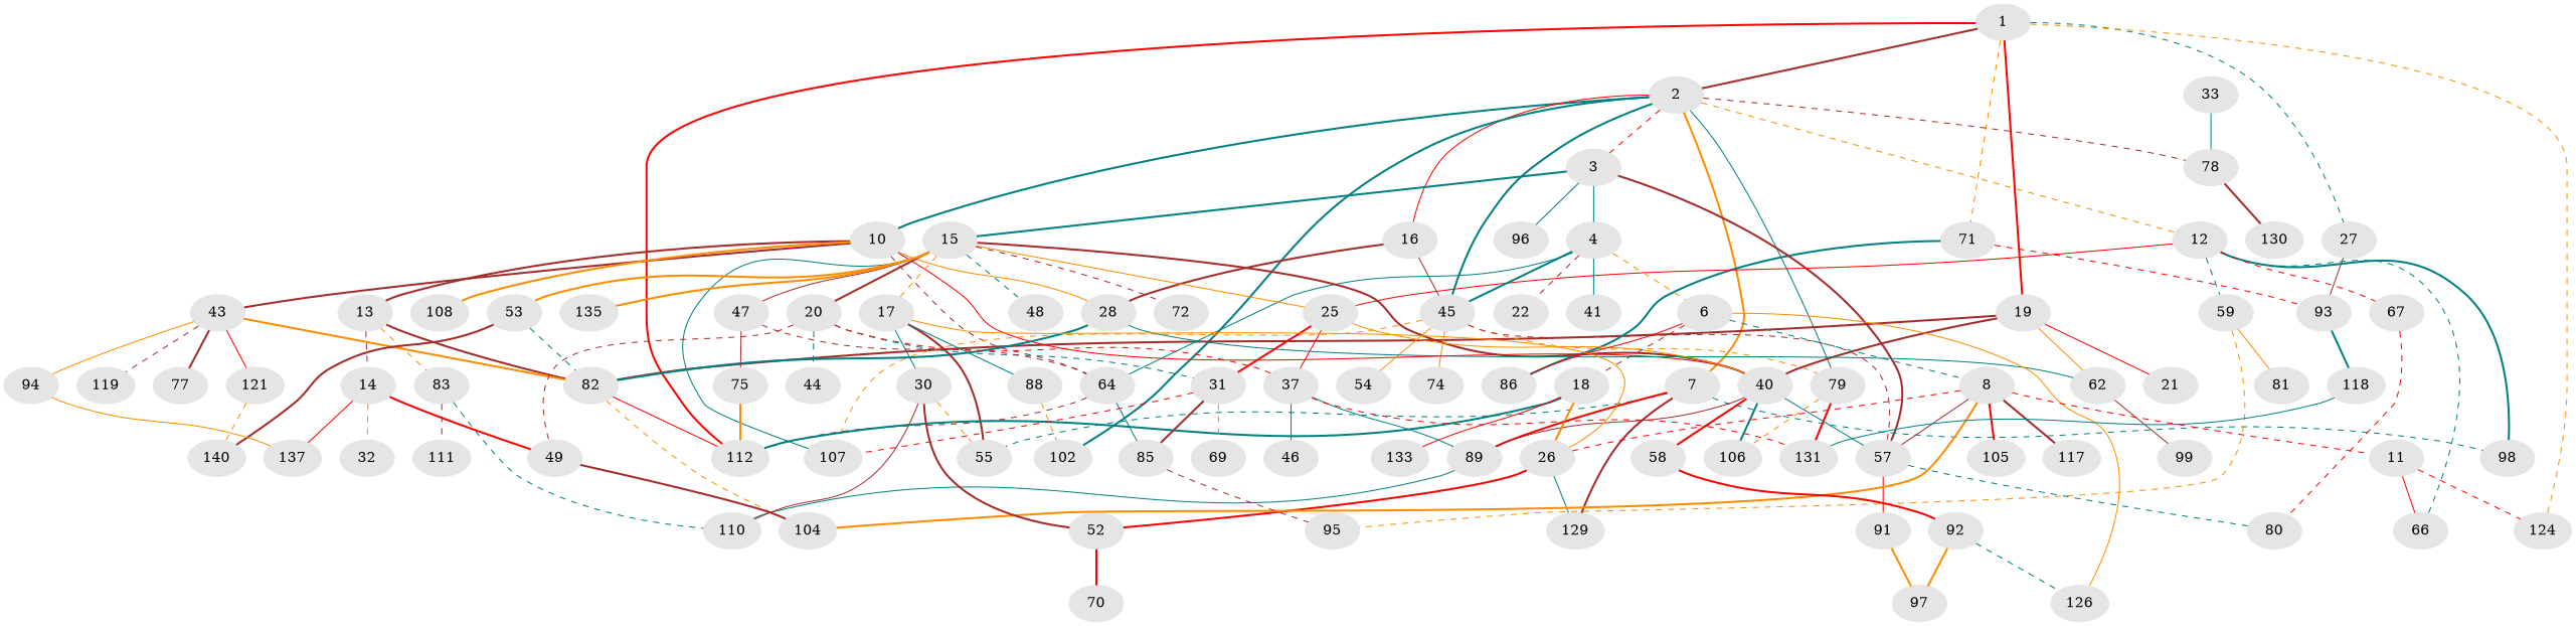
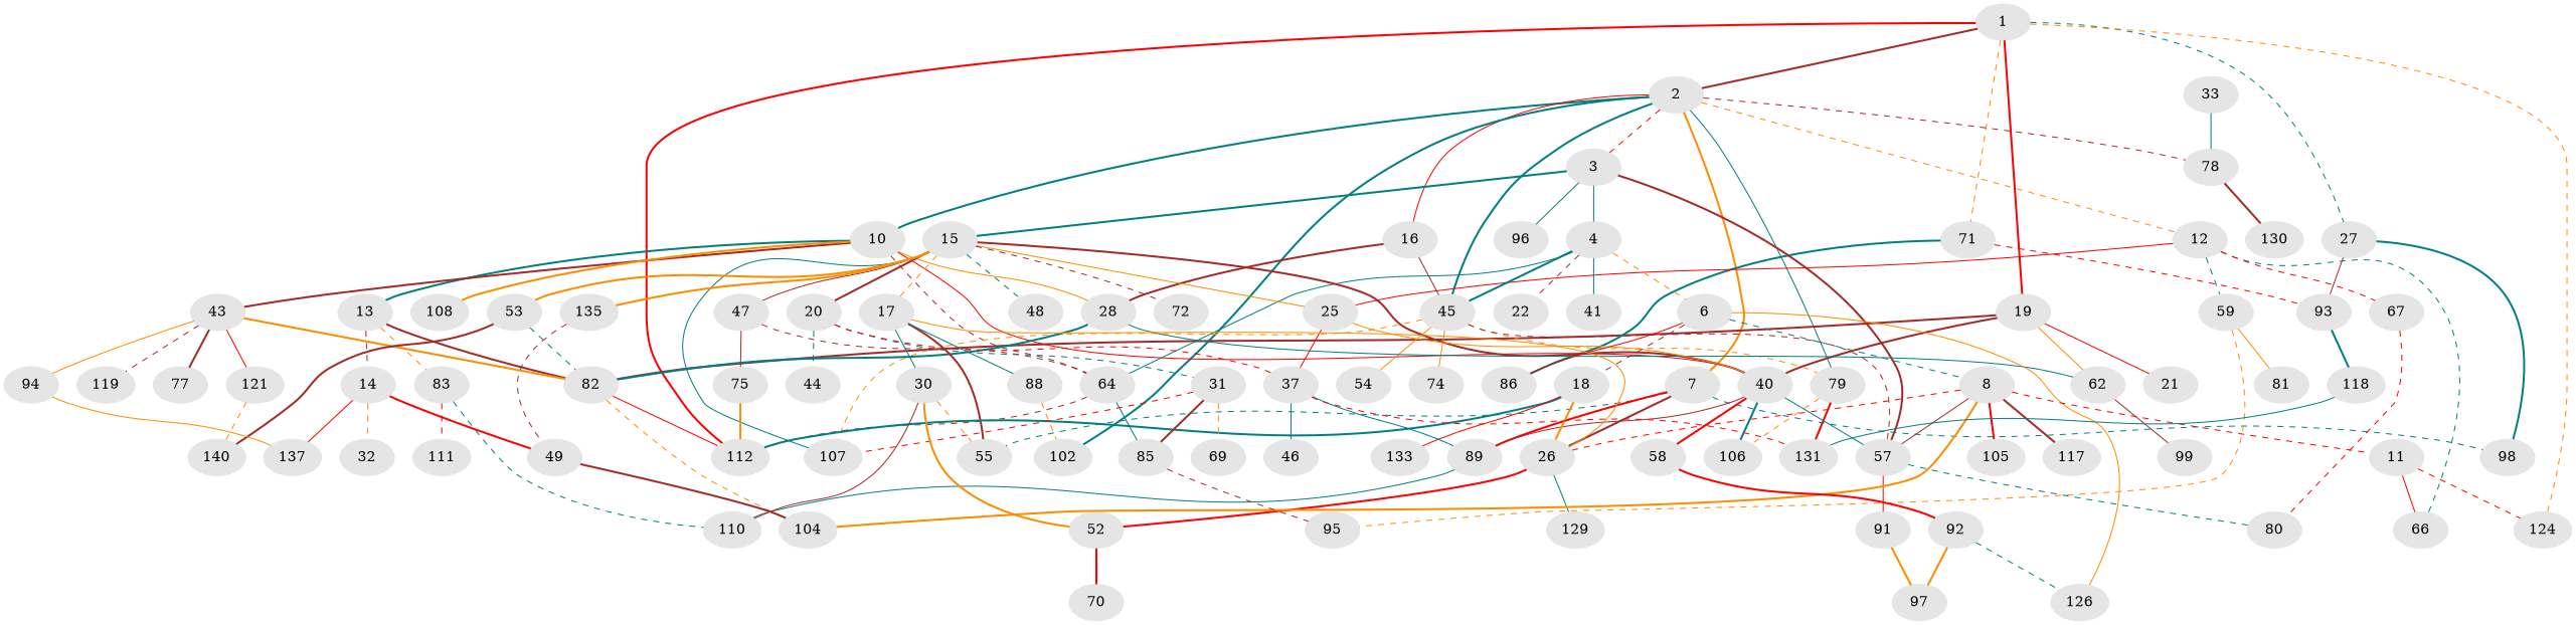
  graph {
    node [color=gray90 style=filled]
    edge [color=teal style=dashed]
    1 [super="+39"]
    2 [super="+9"]
    19 [super="+100"]
    27
    71 [super="+120"]
    112 [super="+139"]
    124
    3 [super="+73"]
    7 [super="+24"]
    10 [super="+42"]
    12 [super="+56"]
    16
    45 [super="+113"]
    78
    79
    102
    40 [super="+123"]
    82 [super="+109"]
    21 [super="+29"]
    62
    98
    93
    86
    4 [super="+5"]
    15 [super="+103"]
    57 [super="+60"]
    n27 [label=96]
    26 [super="+122"]
    55
    89 [super="+115"]
    64 [super="+65"]
    13
    28 [super="+35"]
    43 [super="+51"]
    108
    66
    25 [super="+36"]
    59 [super="+96"]
    67
    107 [super="+138"]
    54
    74
    130
    131
    106
    6 [super="+90"]
    22
    41
    17 [super="+34"]
    20 [super="+23"]
    47
    48
    53
    72
    135
    80
    91
    8 [super="+38"]
    18
    126
    85 [super="+87"]
    11 [super="+61"]
    104
    105
    117
    133
    52 [super="+63"]
    129
    33 [super="+84"]
    110 [super="+134"]
    14
    83 [super="+128"]
    58
    119
    77
    94 [super="+125"]
    121
    31 [super="+68"]
    37
    81
    95 [super="+101"]
    32 [super="+136"]
    49 [super="+50"]
    137
    111
    30
    88 [super="+127"]
    44
    75
    140
    99
    69 [super="+114"]
    46
    70
    118
    92
    97 [super="+116"]
    1 -- 2 [color=brown style=bold]
    1 -- 19 [color=red style=bold]
    1 -- 27
    1 -- 71 [color=darkorange]
    1 -- 112 [color=red style=bold]
    1 -- 124 [color=darkorange]
    2 -- 3 [color=red]
    2 -- 7 [color=darkorange style=bold]
    2 -- 10 [style=bold]
    2 -- 12 [color=darkorange]
    2 -- 16 [color=red style=solid]
    2 -- 45 [style=bold]
    2 -- 78 [color=brown]
    2 -- 79 [style=solid]
    2 -- 102 [style=bold]
    19 -- 40 [color=brown style=bold]
    19 -- 82 [color=brown style=bold]
    19 -- 21 [color=red style=solid]
    19 -- 62 [color=darkorange style=solid]
-   12 -- 98 [style=bold]
+   27 -- 98 [style=bold]
    27 -- 93 [color=brown style=solid]
    71 -- 93 [color=red]
    71 -- 86 [style=bold]
    3 -- 4 [style=solid]
    3 -- 15 [style=bold]
    3 -- 57 [color=brown style=bold]
    3 -- n27 [style=solid]
    7 -- 98
-   7 -- 129 [color=brown style=bold]
+   7 -- 26 [color=brown style=bold]
    7 -- 55
    7 -- 89 [color=red style=bold]
    10 -- 40 [color=red style=solid]
    10 -- 64 [color=brown]
-   10 -- 13 [color=brown style=bold]
+   10 -- 13 [style=bold]
    10 -- 28 [color=darkorange style=solid]
    10 -- 43 [color=brown style=bold]
    10 -- 108 [color=darkorange style=bold]
    12 -- 66
    12 -- 25 [color=red style=solid]
    12 -- 59
    12 -- 67 [color=red]
    16 -- 45 [color=brown style=solid]
    16 -- 28 [color=brown style=bold]
    45 -- 79 [color=darkorange]
    45 -- 57 [color=brown]
    45 -- 107 [color=darkorange]
    45 -- 54 [color=darkorange style=solid]
    45 -- 74 [color=darkorange style=solid]
    78 -- 130 [color=brown style=bold]
    79 -- 131 [color=red style=bold]
    79 -- 106 [color=darkorange]
    40 -- 57 [style=solid]
    40 -- 89 [color=brown style=solid]
    40 -- 106 [style=bold]
    40 -- 58 [color=red style=bold]
    82 -- 112 [color=red style=solid]
    82 -- 104 [color=darkorange]
    62 -- 99 [color=brown style=solid]
    93 -- 118 [style=bold]
    4 -- 45 [style=bold]
    4 -- 64 [style=solid]
    4 -- 6 [color=darkorange]
    4 -- 22 [color=brown]
    4 -- 41 [style=solid]
    15 -- 40 [color=brown style=bold]
    15 -- 25 [color=darkorange style=solid]
    15 -- 107 [style=solid]
    15 -- 17 [color=darkorange]
    15 -- 20 [color=brown style=bold]
    15 -- 47 [color=brown style=solid]
    15 -- 48
    15 -- 53 [color=darkorange style=bold]
    15 -- 72 [color=brown]
    15 -- 135 [color=darkorange style=bold]
    57 -- 80
    57 -- 91 [color=red style=solid]
    26 -- 52 [color=red style=bold]
    26 -- 129 [style=solid]
    89 -- 110 [style=solid]
    64 -- 112 [color=brown]
    64 -- 85 [style=solid]
    13 -- 82 [color=brown style=bold]
    13 -- 14 [color=brown]
    13 -- 83 [color=darkorange]
    28 -- 82 [style=bold]
    28 -- 62 [style=solid]
    43 -- 82 [color=darkorange style=bold]
    43 -- 119 [color=brown]
    43 -- 77 [color=brown style=bold]
    43 -- 94 [color=darkorange style=solid]
    43 -- 121 [color=red style=solid]
    25 -- 40 [color=darkorange style=solid]
-   25 -- 31 [color=red style=bold weight=2]
    25 -- 37 [color=red style=solid]
    59 -- 81 [color=darkorange style=solid]
    59 -- 95 [color=darkorange]
    67 -- 80 [color=red]
    6 -- 86 [color=red style=solid]
    6 -- 8
    6 -- 18 [color=brown]
    6 -- 126 [color=darkorange style=solid]
    17 -- 26 [color=darkorange style=solid]
    17 -- 55 [color=brown style=bold]
    17 -- 30 [style=solid]
    17 -- 88 [style=solid]
    20 -- 31
    20 -- 37 [color=red]
-   20 -- 49 [color=brown]
+   135 -- 49 [color=brown]
    20 -- 44
    47 -- 64 [color=brown]
    47 -- 75 [color=brown style=solid]
    53 -- 82
    53 -- 140 [color=brown style=bold]
    91 -- 97 [color=darkorange style=bold]
    8 -- 57 [color=brown style=solid]
    8 -- 26 [color=red]
    8 -- 11 [color=red]
    8 -- 104 [color=darkorange style=bold]
    8 -- 105 [color=red style=bold]
    8 -- 117 [color=brown style=bold]
    18 -- 112 [style=bold]
    18 -- 26 [color=darkorange style=bold]
    18 -- 133 [color=red style=solid]
    85 -- 95 [color=brown]
    11 -- 124 [color=red]
    11 -- 66 [color=red style=solid]
    52 -- 70 [color=red style=bold]
    33 -- 78 [style=solid]
    14 -- 32 [color=darkorange]
    14 -- 49 [color=red style=bold]
    14 -- 137 [color=red style=solid]
    83 -- 110
    83 -- 111 [color=red]
    58 -- 92 [color=red style=bold]
    94 -- 137 [color=darkorange style=solid]
    121 -- 140 [color=darkorange]
    31 -- 107 [color=red]
    31 -- 85 [color=brown style=bold]
    31 -- 69 [color=darkorange]
    37 -- 89 [style=solid]
    37 -- 131 [color=red]
    37 -- 46 [style=solid]
    49 -- 104 [color=brown style=bold]
    30 -- 55 [color=darkorange]
-   30 -- 52 [color=brown style=bold]
+   30 -- 52 [color=darkorange style=bold]
    30 -- 110 [color=brown style=solid]
    88 -- 102 [color=darkorange]
    75 -- 112 [color=darkorange style=bold]
    118 -- 131 [style=solid]
    92 -- 126
    92 -- 97 [color=darkorange style=bold]
  }
